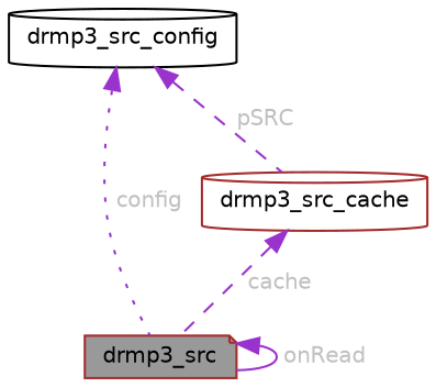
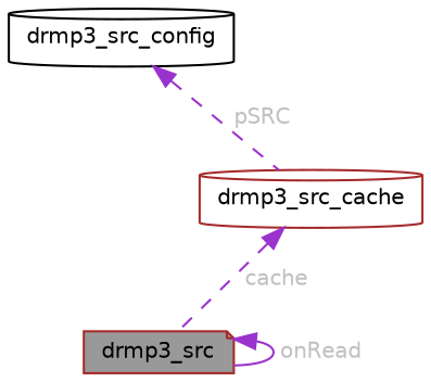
  digraph {
    node [color=brown fillcolor=white fontname=Helvetica fontsize=10 shape=cylinder style=filled]
    edge [color=darkorchid3 dir=back fontcolor=grey fontname=Helvetica fontsize=10 labelfontname=Helvetica labelfontsize=10 style=dashed]
    n1 [fillcolor=grey60 fontcolor=black height=0.2 label=drmp3_src shape=note width=0.4]
    n2 [height=0.2 label=drmp3_src_cache width=0.4]
    n3 [color=black height=0.2 label=drmp3_src_config width=0.4]
    n1 -> n1 [label=" onRead" style=solid]
    n2 -> n1 [label=" cache"]
-   n3 -> n1 [label=" config" style=dotted]
    n3 -> n2 [label=" pSRC"]
  }
